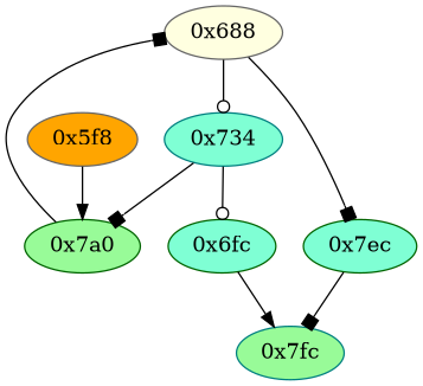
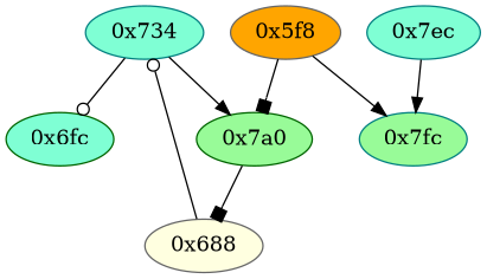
  strict digraph {
    "edge"="{}"
    file="/Users/mark/Documents//论文//第二篇论文//2018-08-24交论文后的备份/2019/CFG/basic-algorithms/comparestrings/1528_recovered.dot"
    "graph"="{u'file': u'/Users/mark/Documents//\u8bba\u6587//\u7b2c\u4e8c\u7bc7\u8bba\u6587//2018-08-24\u4ea4\u8bba\u6587\u540e\u7684\u5907\u4efd/2019/CFG/basic-algorithms/comparestrings/1528_recovered.dot'}"
    "node"="{u'opcode': u''}"
    node [color=teal fillcolor=aquamarine opcode="[u'mov', u'bl', u'ldr', u'b']" style=filled]
    edge [arrowhead=box]
    "0x6fc" [color=darkgreen opcode="[u'mov', u'mov', u'b']"]
    "0x7fc" [fillcolor=palegreen opcode="[u'mov', u'sub', u'pop']"]
    "0x734"
    "0x7a0" [color=darkgreen fillcolor=palegreen opcode="[u'ldr', u'b']"]
    "0x688" [color=gray40 fillcolor=lightyellow opcode="[u'ldr', u'str', u'ldr', u'b']"]
-   "0x7ec" [color=darkgreen]
+   "0x7ec"
    "0x5f8" [color=gray40 fillcolor=orange opcode="[u'push', u'add', u'sub', u'mov', u'mov', u'add', u'str', u'ldr', u'ldr', u'ldr', u'ldr', u'add', u'ldr', u'add', u'b']"]
-   "0x6fc" -> "0x7fc" [arrowhead=normal]
+   "0x5f8" -> "0x7fc" [arrowhead=normal]
    "0x734" -> "0x6fc" [arrowhead=odot]
-   "0x734" -> "0x7a0"
+   "0x734" -> "0x7a0" [arrowhead=normal]
    "0x7a0" -> "0x688"
    "0x688" -> "0x734" [arrowhead=odot]
-   "0x688" -> "0x7ec"
-   "0x7ec" -> "0x7fc"
-   "0x5f8" -> "0x7a0" [arrowhead=normal]
+   "0x7ec" -> "0x7fc" [arrowhead=normal]
+   "0x5f8" -> "0x7a0"
  }
